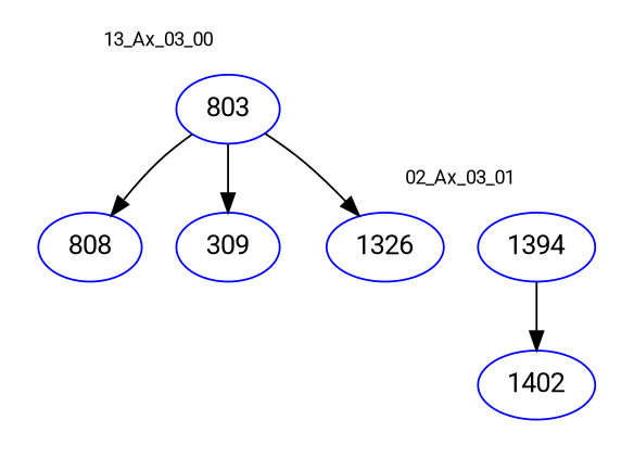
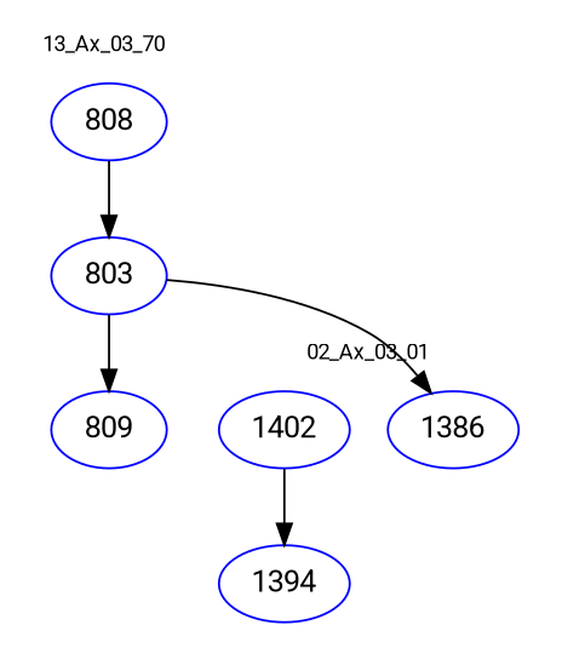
  digraph {
    fontname=Roboto
    node [color=blue fontname=Roboto]
    edge [color=black fontname=Roboto]
    n1 [label=1394]
-   n2 [label=1326]
+   n2 [label=1386]
    n3 [label=1402]
    n4 [label=808]
    n5 [label=803]
-   n6 [label=309]
+   n6 [label=809]
    subgraph cluster_1 {
      color=white
      fontsize=10
      label="02_Ax_03_01"
      n1
      n2
      n3
    }
    subgraph cluster_2 {
      color=white
      fontsize=10
-     label="13_Ax_03_00"
+     label="13_Ax_03_70"
      n4
      n5
      n6
    }
-   n1 -> n3
-   n5 -> n4
+   n3 -> n1
+   n4 -> n5
    n5 -> n2
    n5 -> n6
  }
